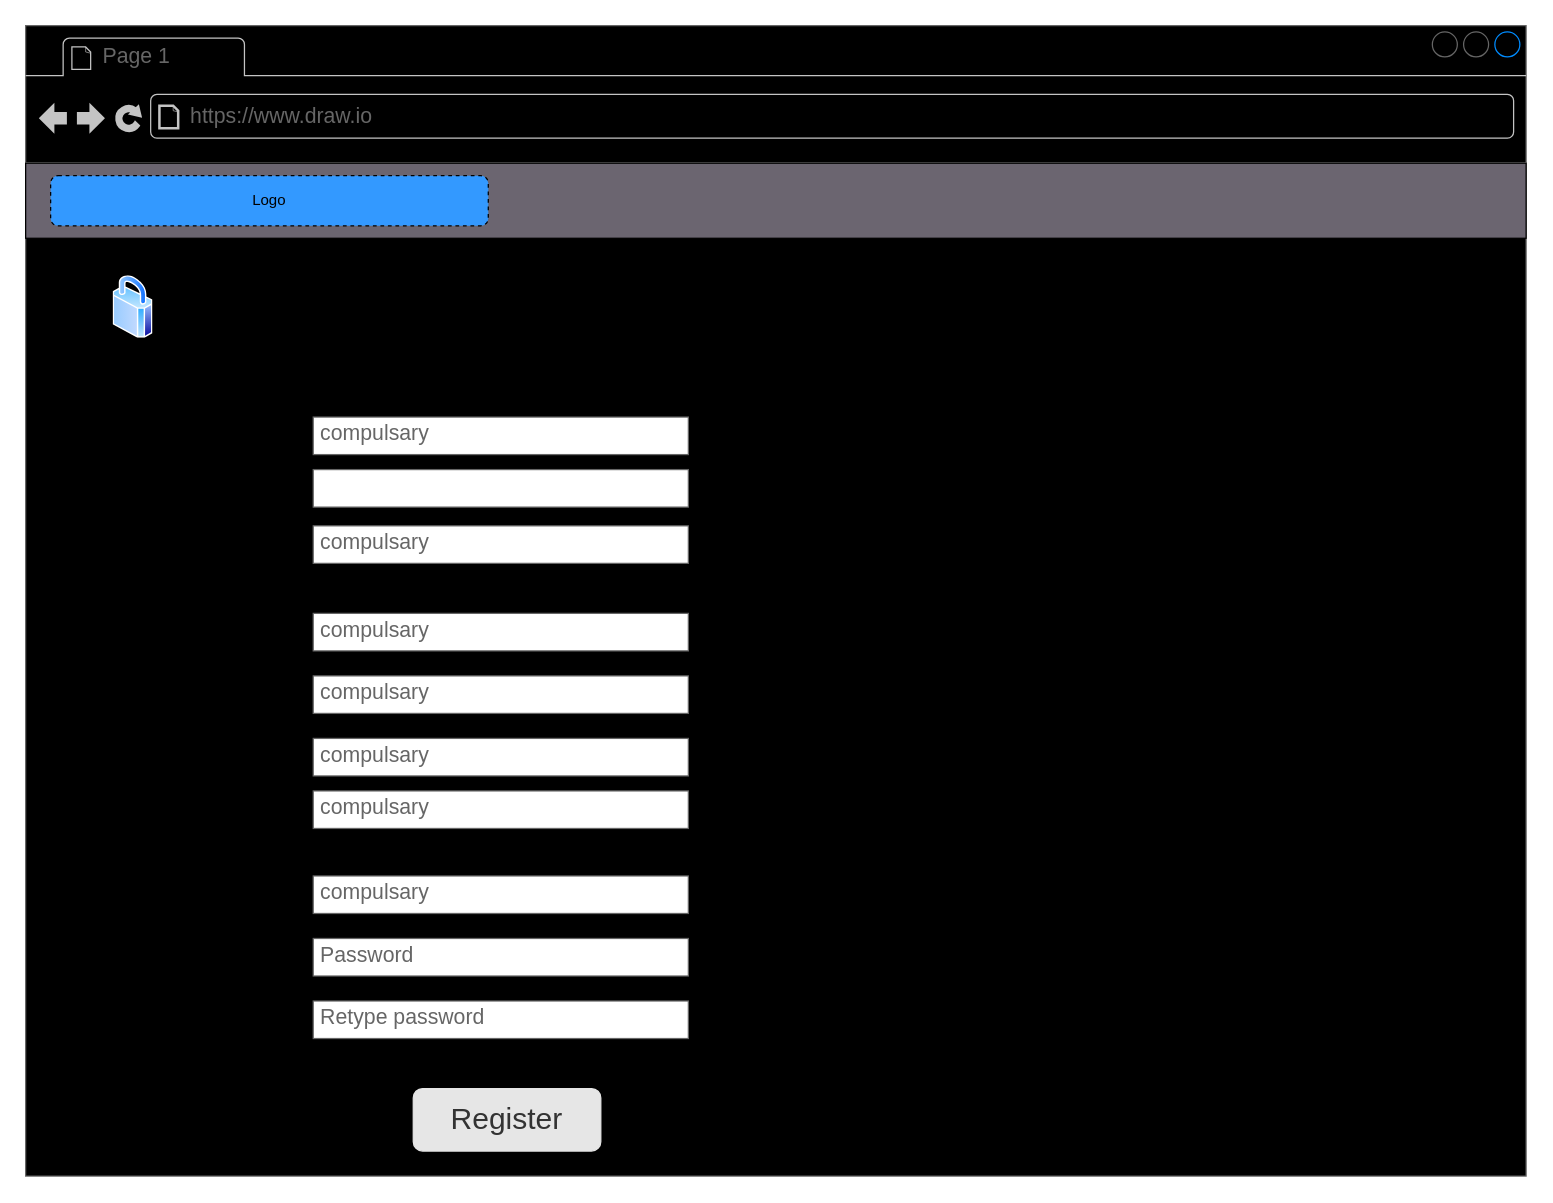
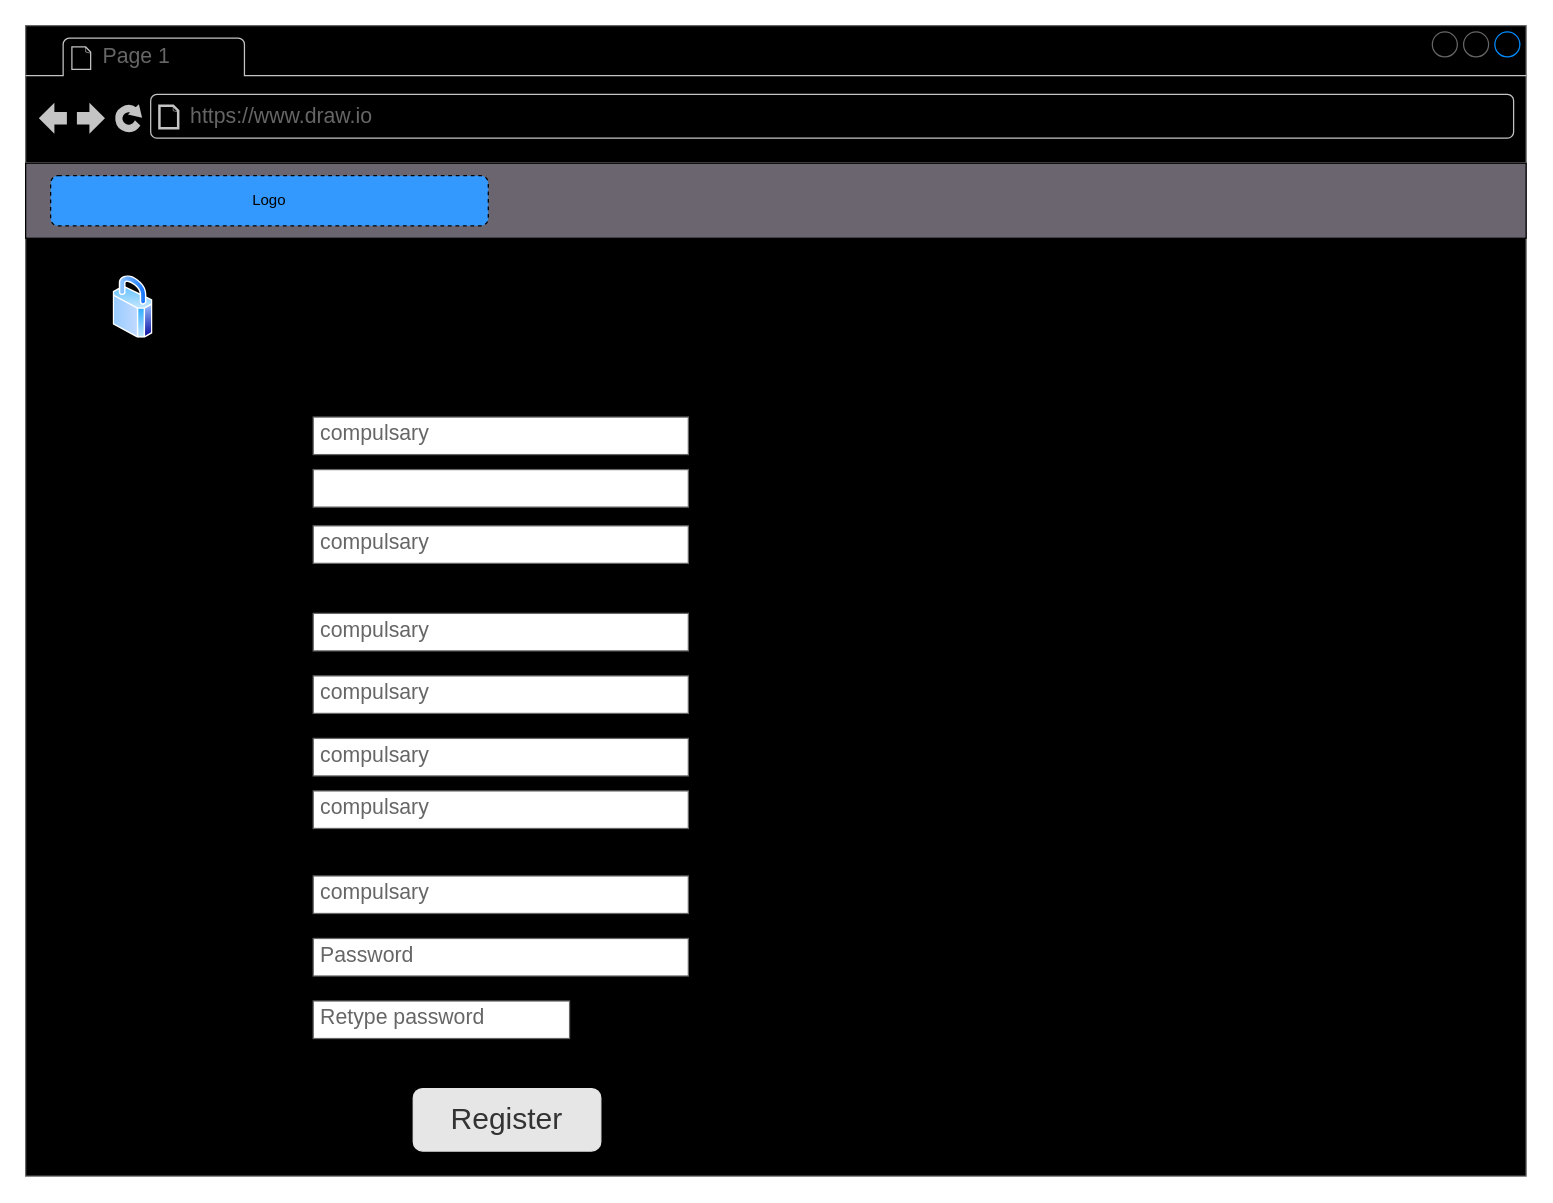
  <mxCell id="0" />
  <mxCell id="1" parent="0" />
  <mxCell id="2" value="" style="strokeWidth=1;shadow=0;dashed=0;align=center;html=1;shape=mxgraph.mockup.containers.browserWindow;rSize=0;strokeColor=#666666;strokeColor2=#008cff;strokeColor3=#c4c4c4;mainText=,;recursiveResize=0;container=0;fillColor=#000000;" parent="1" vertex="1"><mxGeometry x="20" y="20" width="1200" height="920" as="geometry" /></mxCell>
  <mxCell id="3" value="Page 1" style="strokeWidth=1;shadow=0;dashed=0;align=center;html=1;shape=mxgraph.mockup.containers.anchor;fontSize=17;fontColor=#666666;align=left;" parent="1" vertex="1"><mxGeometry x="80" y="32" width="110" height="26" as="geometry" /></mxCell>
  <mxCell id="4" value="https://www.draw.io" style="strokeWidth=1;shadow=0;dashed=0;align=center;html=1;shape=mxgraph.mockup.containers.anchor;rSize=0;fontSize=17;fontColor=#666666;align=left;" parent="1" vertex="1"><mxGeometry x="150" y="80" width="250" height="26" as="geometry" /></mxCell>
  <mxCell id="5" value="" style="rounded=0;whiteSpace=wrap;html=1;fillColor=#6b6570;" parent="1" vertex="1"><mxGeometry x="20" y="130" width="1200" height="60" as="geometry" /></mxCell>
  <mxCell id="6" value="Logo" style="rounded=1;whiteSpace=wrap;html=1;fillColor=#3399FF;dashed=1;" parent="1" vertex="1"><mxGeometry x="40" y="140" width="350" height="40" as="geometry" /></mxCell>
  <mxCell id="7" value="" style="aspect=fixed;perimeter=ellipsePerimeter;html=1;align=center;shadow=0;dashed=0;spacingTop=3;image;image=img/lib/active_directory/secure.svg;" parent="1" vertex="1"><mxGeometry x="90" y="220" width="32" height="50" as="geometry" /></mxCell>
  <mxCell id="8" value="&lt;span style=&quot;font-size: 18px&quot;&gt;First Name&lt;/span&gt;" style="text;html=1;strokeColor=none;fillColor=none;align=left;verticalAlign=middle;whiteSpace=wrap;rounded=0;" parent="1" vertex="1"><mxGeometry x="90" y="333" width="220" height="30" as="geometry" /></mxCell>
  <mxCell id="9" value="&lt;span style=&quot;font-size: 36px&quot;&gt;&lt;b&gt;New customer&lt;/b&gt;&lt;/span&gt;" style="text;html=1;strokeColor=none;fillColor=none;align=left;verticalAlign=middle;whiteSpace=wrap;rounded=0;" parent="1" vertex="1"><mxGeometry x="160" y="210" width="290" height="70" as="geometry" /></mxCell>
  <mxCell id="10" value="compulsary" style="strokeWidth=1;shadow=0;dashed=0;align=center;html=1;shape=mxgraph.mockup.text.textBox;fontColor=#666666;align=left;fontSize=17;spacingLeft=4;spacingTop=-3;strokeColor=#666666;mainText=" parent="1" vertex="1"><mxGeometry x="250" y="333" width="300" height="30" as="geometry" /></mxCell>
  <mxCell id="11" value="" style="line;strokeWidth=2;html=1;fontSize=36;" parent="1" vertex="1"><mxGeometry x="80" y="280" width="955" height="10" as="geometry" /></mxCell>
  <mxCell id="12" value="&lt;span style=&quot;font-size: 18px&quot;&gt;Middle Name&lt;/span&gt;" style="text;html=1;strokeColor=none;fillColor=none;align=left;verticalAlign=middle;whiteSpace=wrap;rounded=0;" parent="1" vertex="1"><mxGeometry x="90" y="375" width="220" height="30" as="geometry" /></mxCell>
  <mxCell id="13" value="" style="strokeWidth=1;shadow=0;dashed=0;align=center;html=1;shape=mxgraph.mockup.text.textBox;fontColor=#666666;align=left;fontSize=17;spacingLeft=4;spacingTop=-3;strokeColor=#666666;mainText=" parent="1" vertex="1"><mxGeometry x="250" y="375" width="300" height="30" as="geometry" /></mxCell>
  <mxCell id="14" value="&lt;span style=&quot;font-size: 18px&quot;&gt;Surname&lt;/span&gt;" style="text;html=1;strokeColor=none;fillColor=none;align=left;verticalAlign=middle;whiteSpace=wrap;rounded=0;" parent="1" vertex="1"><mxGeometry x="90" y="420" width="220" height="30" as="geometry" /></mxCell>
  <mxCell id="15" value="compulsary" style="strokeWidth=1;shadow=0;dashed=0;align=center;html=1;shape=mxgraph.mockup.text.textBox;fontColor=#666666;align=left;fontSize=17;spacingLeft=4;spacingTop=-3;strokeColor=#666666;mainText=" parent="1" vertex="1"><mxGeometry x="250" y="420" width="300" height="30" as="geometry" /></mxCell>
  <mxCell id="16" value="&lt;span style=&quot;font-size: 18px&quot;&gt;House Number&lt;/span&gt;" style="text;html=1;strokeColor=none;fillColor=none;align=left;verticalAlign=middle;whiteSpace=wrap;rounded=0;" parent="1" vertex="1"><mxGeometry x="90" y="490" width="220" height="30" as="geometry" /></mxCell>
  <mxCell id="17" value="compulsary" style="strokeWidth=1;shadow=0;dashed=0;align=center;html=1;shape=mxgraph.mockup.text.textBox;fontColor=#666666;align=left;fontSize=17;spacingLeft=4;spacingTop=-3;strokeColor=#666666;mainText=" parent="1" vertex="1"><mxGeometry x="250" y="490" width="300" height="30" as="geometry" /></mxCell>
  <mxCell id="18" value="&lt;span style=&quot;font-size: 18px&quot;&gt;Street Name&lt;/span&gt;" style="text;html=1;strokeColor=none;fillColor=none;align=left;verticalAlign=middle;whiteSpace=wrap;rounded=0;" parent="1" vertex="1"><mxGeometry x="90" y="540" width="220" height="30" as="geometry" /></mxCell>
  <mxCell id="19" value="compulsary" style="strokeWidth=1;shadow=0;dashed=0;align=center;html=1;shape=mxgraph.mockup.text.textBox;fontColor=#666666;align=left;fontSize=17;spacingLeft=4;spacingTop=-3;strokeColor=#666666;mainText=" parent="1" vertex="1"><mxGeometry x="250" y="540" width="300" height="30" as="geometry" /></mxCell>
  <mxCell id="20" value="&lt;span style=&quot;font-size: 18px&quot;&gt;City&lt;/span&gt;" style="text;html=1;strokeColor=none;fillColor=none;align=left;verticalAlign=middle;whiteSpace=wrap;rounded=0;" parent="1" vertex="1"><mxGeometry x="90" y="590" width="220" height="30" as="geometry" /></mxCell>
  <mxCell id="21" value="compulsary" style="strokeWidth=1;shadow=0;dashed=0;align=center;html=1;shape=mxgraph.mockup.text.textBox;fontColor=#666666;align=left;fontSize=17;spacingLeft=4;spacingTop=-3;strokeColor=#666666;mainText=" parent="1" vertex="1"><mxGeometry x="250" y="590" width="300" height="30" as="geometry" /></mxCell>
  <mxCell id="22" value="&lt;span style=&quot;font-size: 18px&quot;&gt;Postcode&lt;/span&gt;" style="text;html=1;strokeColor=none;fillColor=none;align=left;verticalAlign=middle;whiteSpace=wrap;rounded=0;" parent="1" vertex="1"><mxGeometry x="90" y="632" width="220" height="30" as="geometry" /></mxCell>
  <mxCell id="23" value="compulsary" style="strokeWidth=1;shadow=0;dashed=0;align=center;html=1;shape=mxgraph.mockup.text.textBox;fontColor=#666666;align=left;fontSize=17;spacingLeft=4;spacingTop=-3;strokeColor=#666666;mainText=" parent="1" vertex="1"><mxGeometry x="250" y="632" width="300" height="30" as="geometry" /></mxCell>
  <mxCell id="24" value="&lt;span style=&quot;font-size: 18px&quot;&gt;Email address&lt;/span&gt;" style="text;html=1;strokeColor=none;fillColor=none;align=left;verticalAlign=middle;whiteSpace=wrap;rounded=0;" parent="1" vertex="1"><mxGeometry x="90" y="700" width="220" height="30" as="geometry" /></mxCell>
  <mxCell id="25" value="compulsary" style="strokeWidth=1;shadow=0;dashed=0;align=center;html=1;shape=mxgraph.mockup.text.textBox;fontColor=#666666;align=left;fontSize=17;spacingLeft=4;spacingTop=-3;strokeColor=#666666;mainText=" parent="1" vertex="1"><mxGeometry x="250" y="700" width="300" height="30" as="geometry" /></mxCell>
  <mxCell id="26" value="&lt;span style=&quot;font-size: 18px&quot;&gt;Password&lt;/span&gt;" style="text;html=1;strokeColor=none;fillColor=none;align=left;verticalAlign=middle;whiteSpace=wrap;rounded=0;" parent="1" vertex="1"><mxGeometry x="90" y="750" width="220" height="30" as="geometry" /></mxCell>
  <mxCell id="27" value="Password" style="strokeWidth=1;shadow=0;dashed=0;align=center;html=1;shape=mxgraph.mockup.text.textBox;fontColor=#666666;align=left;fontSize=17;spacingLeft=4;spacingTop=-3;strokeColor=#666666;mainText=" parent="1" vertex="1"><mxGeometry x="250" y="750" width="300" height="30" as="geometry" /></mxCell>
- <mxCell id="28" value="Retype password" style="strokeWidth=1;shadow=0;dashed=0;align=center;html=1;shape=mxgraph.mockup.text.textBox;fontColor=#666666;align=left;fontSize=17;spacingLeft=4;spacingTop=-3;strokeColor=#666666;mainText=" parent="1" vertex="1"><mxGeometry x="250" y="800" width="300" height="30" as="geometry" /></mxCell>
+ <mxCell id="28" value="Retype password" style="strokeWidth=1;shadow=0;dashed=0;align=center;html=1;shape=mxgraph.mockup.text.textBox;fontColor=#666666;align=left;fontSize=17;spacingLeft=4;spacingTop=-3;strokeColor=#666666;mainText=" parent="1" vertex="1"><mxGeometry x="250" y="800" width="205" height="30" as="geometry" /></mxCell>
  <mxCell id="29" value="&lt;font style=&quot;font-size: 24px&quot;&gt;Register&lt;/font&gt;" style="rounded=1;html=1;shadow=0;dashed=0;whiteSpace=wrap;fontSize=10;fillColor=#E6E6E6;align=center;strokeColor=#E6E6E6;fontColor=#333333;" parent="1" vertex="1"><mxGeometry x="330" y="870" width="150" height="50" as="geometry" /></mxCell>
